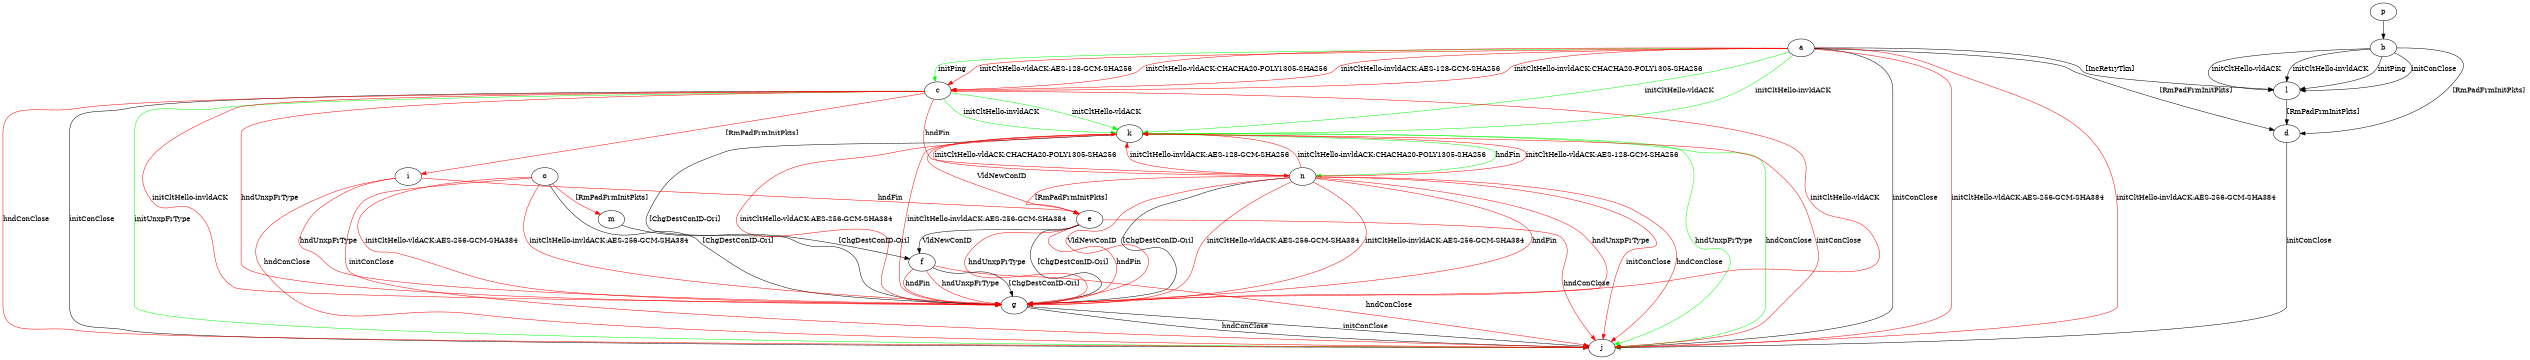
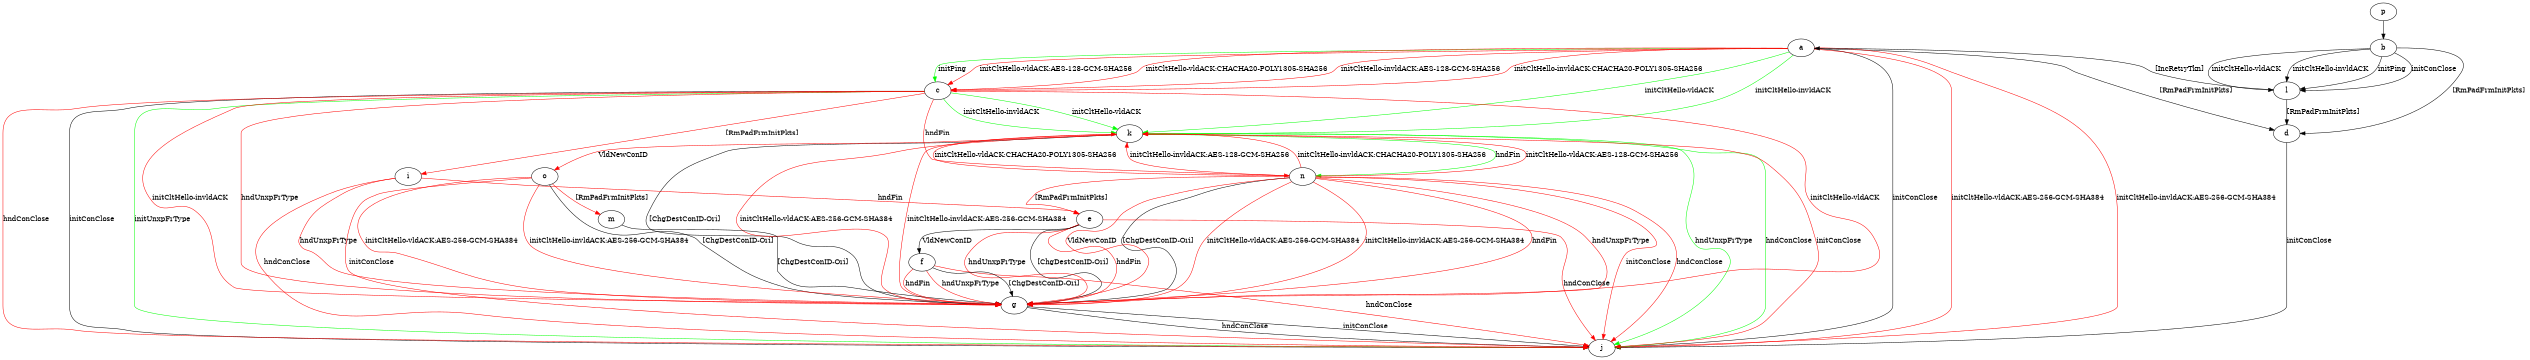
  digraph {
    edge [color=red]
    a
    c
    d
    j
    k
    g
    i
    n
    o
    e
    m
    b
    l
    f
    p
    a -> c [color=green label="initPing "]
    a -> c [label="initCltHello-vldACK:AES-128-GCM-SHA256 "]
    a -> c [label="initCltHello-vldACK:CHACHA20-POLY1305-SHA256 "]
    a -> c [label="initCltHello-invldACK:AES-128-GCM-SHA256 "]
    a -> c [label="initCltHello-invldACK:CHACHA20-POLY1305-SHA256 "]
    a -> d [label="[RmPadFrmInitPkts] " color=""]
    a -> j [label="initConClose " color=""]
    a -> j [label="initCltHello-vldACK:AES-256-GCM-SHA384 "]
    a -> j [label="initCltHello-invldACK:AES-256-GCM-SHA384 "]
    a -> k [color=green label="initCltHello-vldACK "]
    a -> k [color=green label="initCltHello-invldACK "]
    c -> j [label="initConClose " color=""]
    c -> j [color=green label="initUnxpFrType "]
    c -> j [label="hndConClose "]
    c -> k [color=green label="initCltHello-vldACK "]
    c -> k [color=green label="initCltHello-invldACK "]
    c -> g [label="initCltHello-vldACK "]
    c -> g [label="initCltHello-invldACK "]
    c -> g [label="hndUnxpFrType "]
    c -> i [label="[RmPadFrmInitPkts] "]
    c -> n [label="hndFin "]
    d -> j [label="initConClose " color=""]
    k -> j [color=green label="hndUnxpFrType "]
    k -> j [color=green label="hndConClose "]
    k -> j [label="initConClose "]
    k -> g [label="[ChgDestConID-Ori] " color=""]
    k -> g [label="initCltHello-vldACK:AES-256-GCM-SHA384 "]
    k -> g [label="initCltHello-invldACK:AES-256-GCM-SHA384 "]
    k -> n [color=green label="hndFin "]
-   k -> e [label="VldNewConID "]
+   k -> o [label="VldNewConID "]
    g -> j [label="initConClose " color=""]
    g -> j [label="hndConClose " color=""]
    i -> j [label="hndConClose "]
    i -> g [label="hndUnxpFrType "]
    i -> e [label="hndFin "]
    n -> j [label="initConClose "]
    n -> j [label="hndConClose "]
    n -> k [label="initCltHello-vldACK:AES-128-GCM-SHA256 "]
    n -> k [label="initCltHello-vldACK:CHACHA20-POLY1305-SHA256 "]
    n -> k [label="initCltHello-invldACK:AES-128-GCM-SHA256 "]
    n -> k [label="initCltHello-invldACK:CHACHA20-POLY1305-SHA256 "]
    n -> g [label="[ChgDestConID-Ori] " color=""]
    n -> g [label="initCltHello-vldACK:AES-256-GCM-SHA384 "]
    n -> g [label="initCltHello-invldACK:AES-256-GCM-SHA384 "]
    n -> g [label="hndFin "]
    n -> g [label="hndUnxpFrType "]
    n -> g [label="VldNewConID "]
    n -> e [label="[RmPadFrmInitPkts] "]
    o -> j [label="initConClose "]
    o -> g [label="[ChgDestConID-Ori] " color=""]
    o -> g [label="initCltHello-vldACK:AES-256-GCM-SHA384 "]
    o -> g [label="initCltHello-invldACK:AES-256-GCM-SHA384 "]
    o -> m [label="[RmPadFrmInitPkts] "]
    e -> j [label="hndConClose "]
    e -> g [label="[ChgDestConID-Ori] " color=""]
    e -> g [label="hndFin "]
    e -> g [label="hndUnxpFrType "]
    e -> f [label="VldNewConID " color=""]
-   m -> f [label="[ChgDestConID-Ori] " color=""]
+   m -> g [label="[ChgDestConID-Ori] " color=""]
    b -> d [label="[RmPadFrmInitPkts] " color=""]
    b -> l [label="initPing " color=""]
    b -> l [label="initConClose " color=""]
    b -> l [label="initCltHello-vldACK " color=""]
    b -> l [label="initCltHello-invldACK " color=""]
-   a -> l [label="[IncRetryTkn] " color=""]
+   l -> a [label="[IncRetryTkn] " color=""]
    l -> d [label="[RmPadFrmInitPkts] " color=""]
    f -> j [label="hndConClose "]
    f -> g [label="[ChgDestConID-Ori] " color=""]
    f -> g [label="hndFin "]
    f -> g [label="hndUnxpFrType "]
    p -> b [color=""]
  }
